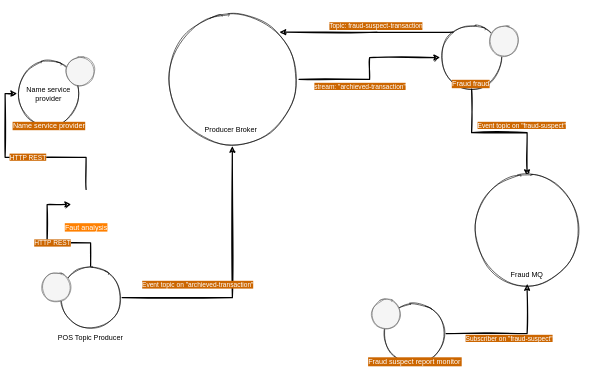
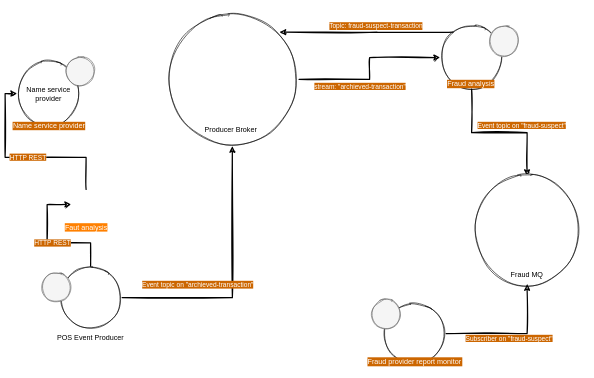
  <mxCell id="0" />
  <mxCell id="1" parent="0" />
  <mxCell id="2" value="" style="group;labelPosition=center;verticalLabelPosition=top;align=center;verticalAlign=bottom;fillColor=#ffffff;labelBackgroundColor=#CC6600;fontColor=#FFFFFF;" parent="1" vertex="1" connectable="0"><mxGeometry x="20" y="103" width="105" height="105" as="geometry" /></mxCell>
  <mxCell id="3" value="Name service provider" style="ellipse;whiteSpace=wrap;html=1;aspect=fixed;sketch=1;" parent="2" vertex="1"><mxGeometry width="105" height="105" as="geometry" /></mxCell>
  <mxCell id="4" value="Name service provider" style="shape=image;html=1;verticalAlign=top;verticalLabelPosition=bottom;labelBackgroundColor=#CC6600;imageAspect=0;aspect=fixed;image=https://cdn4.iconfinder.com/data/icons/avatars-xmas-giveaway/128/pilot_traveller_person_avatar-128.png;sketch=1;fontColor=#FFFFFF;" parent="2" vertex="1"><mxGeometry x="12.5" y="12.5" width="80" height="80" as="geometry" /></mxCell>
  <mxCell id="5" value="" style="group" parent="1" vertex="1" connectable="0"><mxGeometry x="90" y="443" width="105" height="105" as="geometry" /></mxCell>
  <mxCell id="6" value="" style="ellipse;whiteSpace=wrap;html=1;aspect=fixed;sketch=1;" parent="5" vertex="1"><mxGeometry width="105" height="105" as="geometry" /></mxCell>
- <mxCell id="7" value="POS Topic Producer" style="shape=image;verticalLabelPosition=bottom;labelBackgroundColor=#ffffff;verticalAlign=top;aspect=fixed;imageAspect=0;image=https://img.icons8.com/ios/452/pos-terminal--v2.png;" parent="5" vertex="1"><mxGeometry x="10" y="20" width="85" height="85" as="geometry" /></mxCell>
+ <mxCell id="7" value="POS Event Producer" style="shape=image;verticalLabelPosition=bottom;labelBackgroundColor=#ffffff;verticalAlign=top;aspect=fixed;imageAspect=0;image=https://img.icons8.com/ios/452/pos-terminal--v2.png;" parent="5" vertex="1"><mxGeometry x="10" y="20" width="85" height="85" as="geometry" /></mxCell>
  <mxCell id="8" style="edgeStyle=orthogonalEdgeStyle;rounded=0;orthogonalLoop=1;jettySize=auto;html=1;sketch=1;strokeWidth=2;entryX=0;entryY=0.5;entryDx=0;entryDy=0;" parent="1" source="10" target="3" edge="1"><mxGeometry relative="1" as="geometry"><mxPoint x="63" y="253" as="targetPoint" /></mxGeometry></mxCell>
  <mxCell id="9" value="&lt;span style=&quot;background-color: rgb(204 , 102 , 0)&quot;&gt;HTTP REST&lt;/span&gt;" style="edgeLabel;html=1;align=center;verticalAlign=middle;resizable=0;points=[];fontColor=#FFFFFF;" parent="8" vertex="1" connectable="0"><mxGeometry x="-0.041" relative="1" as="geometry"><mxPoint as="offset" /></mxGeometry></mxCell>
  <mxCell id="10" value="Faut analysis" style="shape=image;html=1;verticalAlign=top;verticalLabelPosition=bottom;labelBackgroundColor=#FF8000;imageAspect=0;aspect=fixed;image=https://cdn2.iconfinder.com/data/icons/circle-icons-1/64/caution-128.png;sketch=1;fillColor=#FF8000;fontColor=#FFFFFF;" parent="1" vertex="1"><mxGeometry x="110" y="315.25" width="50" height="50" as="geometry" /></mxCell>
  <mxCell id="11" style="edgeStyle=orthogonalEdgeStyle;rounded=0;orthogonalLoop=1;jettySize=auto;html=1;sketch=1;strokeWidth=2;entryX=0;entryY=0.5;entryDx=0;entryDy=0;" parent="1" source="6" target="10" edge="1"><mxGeometry relative="1" as="geometry"><mxPoint x="142.5" y="443" as="sourcePoint" /><mxPoint x="20" y="185.5" as="targetPoint" /></mxGeometry></mxCell>
  <mxCell id="12" value="&lt;span style=&quot;background-color: rgb(204 , 102 , 0)&quot;&gt;HTTP REST&lt;/span&gt;" style="edgeLabel;html=1;align=center;verticalAlign=middle;resizable=0;points=[];fontColor=#FFFFFF;" parent="11" vertex="1" connectable="0"><mxGeometry x="-0.041" relative="1" as="geometry"><mxPoint as="offset" /></mxGeometry></mxCell>
  <mxCell id="13" value="" style="group" parent="1" vertex="1" connectable="0"><mxGeometry x="267.5" y="20.5" width="222.5" height="222.5" as="geometry" /></mxCell>
  <mxCell id="14" value="" style="ellipse;whiteSpace=wrap;html=1;aspect=fixed;sketch=1;" parent="13" vertex="1"><mxGeometry width="222.5" height="222.5" as="geometry" /></mxCell>
  <mxCell id="15" value="Producer Broker" style="shape=image;verticalLabelPosition=bottom;labelBackgroundColor=#ffffff;verticalAlign=top;aspect=fixed;imageAspect=0;image=https://cdn.confluent.io/wp-content/uploads/kafka-icon-blue.jpg;" parent="13" vertex="1"><mxGeometry x="39" y="41.25" width="140" height="140" as="geometry" /></mxCell>
  <mxCell id="16" style="edgeStyle=orthogonalEdgeStyle;rounded=0;sketch=1;orthogonalLoop=1;jettySize=auto;html=1;strokeWidth=2;fontColor=#FFFFFF;" parent="1" source="6" target="14" edge="1"><mxGeometry relative="1" as="geometry" /></mxCell>
  <mxCell id="17" value="Event topic on &quot;archieved-transaction&quot;" style="edgeLabel;html=1;align=center;verticalAlign=middle;resizable=0;points=[];fontColor=#FFFFFF;labelBackgroundColor=#CC6600;" parent="16" vertex="1" connectable="0"><mxGeometry x="-0.532" relative="1" as="geometry"><mxPoint x="23" y="-22.5" as="offset" /></mxGeometry></mxCell>
  <mxCell id="18" value="" style="group;fontColor=#FFFFFF;verticalAlign=bottom;fillColor=#ffffff;labelBackgroundColor=#CC6600;" parent="1" vertex="1" connectable="0"><mxGeometry x="725" y="43" width="131.5" height="105" as="geometry" /></mxCell>
  <mxCell id="19" value="" style="ellipse;whiteSpace=wrap;html=1;aspect=fixed;sketch=1;" parent="18" vertex="1"><mxGeometry width="105" height="105" as="geometry" /></mxCell>
- <mxCell id="20" value="Fraud fraud" style="shape=image;html=1;verticalAlign=top;verticalLabelPosition=bottom;labelBackgroundColor=#CC6600;imageAspect=0;aspect=fixed;image=https://cdn4.iconfinder.com/data/icons/success-filloutline/64/chart-analysis-analytics-data_analytics-pie_1-128.png;sketch=1;fontColor=#FFFFFF;" parent="18" vertex="1"><mxGeometry x="20" y="21.75" width="61.5" height="61.5" as="geometry" /></mxCell>
+ <mxCell id="20" value="Fraud analysis" style="shape=image;html=1;verticalAlign=top;verticalLabelPosition=bottom;labelBackgroundColor=#CC6600;imageAspect=0;aspect=fixed;image=https://cdn4.iconfinder.com/data/icons/success-filloutline/64/chart-analysis-analytics-data_analytics-pie_1-128.png;sketch=1;fontColor=#FFFFFF;" parent="18" vertex="1"><mxGeometry x="20" y="21.75" width="61.5" height="61.5" as="geometry" /></mxCell>
  <mxCell id="21" value="" style="group" vertex="1" connectable="0" parent="18"><mxGeometry x="81.5" width="50" height="50" as="geometry" /></mxCell>
  <mxCell id="22" value="" style="ellipse;whiteSpace=wrap;html=1;aspect=fixed;sketch=1;fillColor=#f5f5f5;strokeColor=#666666;fontColor=#333333;fillStyle=solid;" vertex="1" parent="21"><mxGeometry width="50" height="50" as="geometry" /></mxCell>
  <mxCell id="23" value="" style="shape=image;verticalLabelPosition=bottom;labelBackgroundColor=#ffffff;verticalAlign=top;aspect=fixed;imageAspect=0;image=https://design.jboss.org/quarkus/logo/final/PNG/quarkus_icon_rgb_1024px_default.png;" vertex="1" parent="21"><mxGeometry x="9.615" y="9.615" width="30.769" height="30.769" as="geometry" /></mxCell>
  <mxCell id="24" value="" style="group;fontColor=#FFFFFF;verticalAlign=bottom;fillColor=#ffffff;labelBackgroundColor=#CC6600;" parent="1" vertex="1" connectable="0"><mxGeometry x="630" y="503" width="105" height="105" as="geometry" /></mxCell>
  <mxCell id="25" value="" style="ellipse;whiteSpace=wrap;html=1;aspect=fixed;sketch=1;" parent="24" vertex="1"><mxGeometry width="105" height="105" as="geometry" /></mxCell>
- <mxCell id="26" value="Fraud suspect report monitor" style="shape=image;verticalLabelPosition=bottom;labelBackgroundColor=#CC6600;verticalAlign=top;aspect=fixed;imageAspect=0;image=https://www.freeiconspng.com/thumbs/report-icon/call-report-icon-3.png;fontColor=#FFFFFF;sketch=1;" parent="24" vertex="1"><mxGeometry x="20.13" y="20.13" width="64.75" height="64.75" as="geometry" /></mxCell>
+ <mxCell id="26" value="Fraud provider report monitor" style="shape=image;verticalLabelPosition=bottom;labelBackgroundColor=#CC6600;verticalAlign=top;aspect=fixed;imageAspect=0;image=https://www.freeiconspng.com/thumbs/report-icon/call-report-icon-3.png;fontColor=#FFFFFF;sketch=1;" parent="24" vertex="1"><mxGeometry x="20.13" y="20.13" width="64.75" height="64.75" as="geometry" /></mxCell>
  <mxCell id="27" value="" style="group" vertex="1" connectable="0" parent="24"><mxGeometry x="-20" y="-5" width="50" height="50" as="geometry" /></mxCell>
  <mxCell id="28" value="" style="ellipse;whiteSpace=wrap;html=1;aspect=fixed;sketch=1;fillColor=#f5f5f5;strokeColor=#666666;fontColor=#333333;fillStyle=solid;" vertex="1" parent="27"><mxGeometry width="50" height="50" as="geometry" /></mxCell>
  <mxCell id="29" value="" style="shape=image;verticalLabelPosition=bottom;labelBackgroundColor=#ffffff;verticalAlign=top;aspect=fixed;imageAspect=0;image=https://design.jboss.org/quarkus/logo/final/PNG/quarkus_icon_rgb_1024px_default.png;" vertex="1" parent="27"><mxGeometry x="9.615" y="9.615" width="30.769" height="30.769" as="geometry" /></mxCell>
  <mxCell id="30" style="edgeStyle=orthogonalEdgeStyle;rounded=0;sketch=1;orthogonalLoop=1;jettySize=auto;html=1;strokeWidth=2;fontColor=#FFFFFF;" parent="1" source="14" target="19" edge="1"><mxGeometry relative="1" as="geometry" /></mxCell>
  <mxCell id="31" value="\&lt;span style=&quot;background-color: rgb(204 , 102 , 0)&quot;&gt;stream: &quot;archieved-transaction&quot;&lt;/span&gt;" style="edgeLabel;html=1;align=center;verticalAlign=middle;resizable=0;points=[];fontColor=#FFFFFF;" parent="30" vertex="1" connectable="0"><mxGeometry x="-0.44" y="-3" relative="1" as="geometry"><mxPoint x="24" y="8.25" as="offset" /></mxGeometry></mxCell>
  <mxCell id="32" style="edgeStyle=orthogonalEdgeStyle;rounded=0;sketch=1;orthogonalLoop=1;jettySize=auto;html=1;entryX=1;entryY=0;entryDx=0;entryDy=0;strokeWidth=2;fontColor=#FFFFFF;" parent="1" source="19" target="14" edge="1"><mxGeometry relative="1" as="geometry"><Array as="points"><mxPoint x="620" y="53" /><mxPoint x="620" y="53" /></Array></mxGeometry></mxCell>
  <mxCell id="33" value="Topic: fraud-suspect-transaction" style="edgeLabel;html=1;align=center;verticalAlign=middle;resizable=0;points=[];fontColor=#FFFFFF;labelBackgroundColor=#CC6600;" parent="32" vertex="1" connectable="0"><mxGeometry x="-0.187" relative="1" as="geometry"><mxPoint x="-10.68" y="-10.02" as="offset" /></mxGeometry></mxCell>
  <mxCell id="34" style="edgeStyle=orthogonalEdgeStyle;rounded=0;sketch=1;orthogonalLoop=1;jettySize=auto;html=1;strokeWidth=2;fontColor=#FFFFFF;" parent="1" source="19" target="37" edge="1"><mxGeometry relative="1" as="geometry" /></mxCell>
  <mxCell id="35" value="&lt;span style=&quot;background-color: rgb(204 , 102 , 0)&quot;&gt;Event topic on &quot;fraud-suspect&quot;&lt;/span&gt;" style="edgeLabel;html=1;align=center;verticalAlign=middle;resizable=0;points=[];fontColor=#FFFFFF;" parent="34" vertex="1" connectable="0"><mxGeometry x="-0.099" relative="1" as="geometry"><mxPoint x="48" y="-12.5" as="offset" /></mxGeometry></mxCell>
  <mxCell id="36" value="" style="group" parent="1" vertex="1" connectable="0"><mxGeometry x="780" y="293" width="180" height="180" as="geometry" /></mxCell>
  <mxCell id="37" value="" style="ellipse;whiteSpace=wrap;html=1;aspect=fixed;sketch=1;" parent="36" vertex="1"><mxGeometry width="180" height="180" as="geometry" /></mxCell>
  <mxCell id="38" value="Fraud MQ" style="shape=image;verticalLabelPosition=bottom;labelBackgroundColor=#ffffff;verticalAlign=top;aspect=fixed;imageAspect=0;image=https://pbs.twimg.com/profile_images/925778947677282304/ORWTRiA5_400x400.jpg;" parent="36" vertex="1"><mxGeometry x="30" y="30" width="120" height="120" as="geometry" /></mxCell>
  <mxCell id="39" style="edgeStyle=orthogonalEdgeStyle;rounded=0;sketch=1;orthogonalLoop=1;jettySize=auto;html=1;strokeWidth=2;fontColor=#FFFFFF;" parent="1" source="25" target="37" edge="1"><mxGeometry relative="1" as="geometry" /></mxCell>
  <mxCell id="40" value="&lt;span style=&quot;background-color: rgb(204 , 102 , 0)&quot;&gt;Subscriber on &quot;fraud-suspect&quot;&lt;/span&gt;" style="edgeLabel;html=1;align=center;verticalAlign=middle;resizable=0;points=[];fontColor=#FFFFFF;" parent="39" vertex="1" connectable="0"><mxGeometry x="-0.476" y="1" relative="1" as="geometry"><mxPoint x="47" y="8.5" as="offset" /></mxGeometry></mxCell>
  <mxCell id="41" value="" style="group" vertex="1" connectable="0" parent="1"><mxGeometry x="100" y="93" width="50" height="50" as="geometry" /></mxCell>
  <mxCell id="42" value="" style="ellipse;whiteSpace=wrap;html=1;aspect=fixed;sketch=1;fillColor=#f5f5f5;strokeColor=#666666;fontColor=#333333;fillStyle=solid;" vertex="1" parent="41"><mxGeometry width="50" height="50" as="geometry" /></mxCell>
  <mxCell id="43" value="" style="shape=image;verticalLabelPosition=bottom;labelBackgroundColor=#ffffff;verticalAlign=top;aspect=fixed;imageAspect=0;image=https://design.jboss.org/quarkus/logo/final/PNG/quarkus_icon_rgb_1024px_default.png;" vertex="1" parent="41"><mxGeometry x="9.615" y="9.615" width="30.769" height="30.769" as="geometry" /></mxCell>
  <mxCell id="44" value="" style="group" vertex="1" connectable="0" parent="1"><mxGeometry x="60" y="453" width="50" height="50" as="geometry" /></mxCell>
  <mxCell id="45" value="" style="ellipse;whiteSpace=wrap;html=1;aspect=fixed;sketch=1;fillColor=#f5f5f5;strokeColor=#666666;fontColor=#333333;fillStyle=solid;" vertex="1" parent="44"><mxGeometry width="50" height="50" as="geometry" /></mxCell>
  <mxCell id="46" value="" style="shape=image;verticalLabelPosition=bottom;labelBackgroundColor=#ffffff;verticalAlign=top;aspect=fixed;imageAspect=0;image=https://design.jboss.org/quarkus/logo/final/PNG/quarkus_icon_rgb_1024px_default.png;" vertex="1" parent="44"><mxGeometry x="9.615" y="9.615" width="30.769" height="30.769" as="geometry" /></mxCell>
